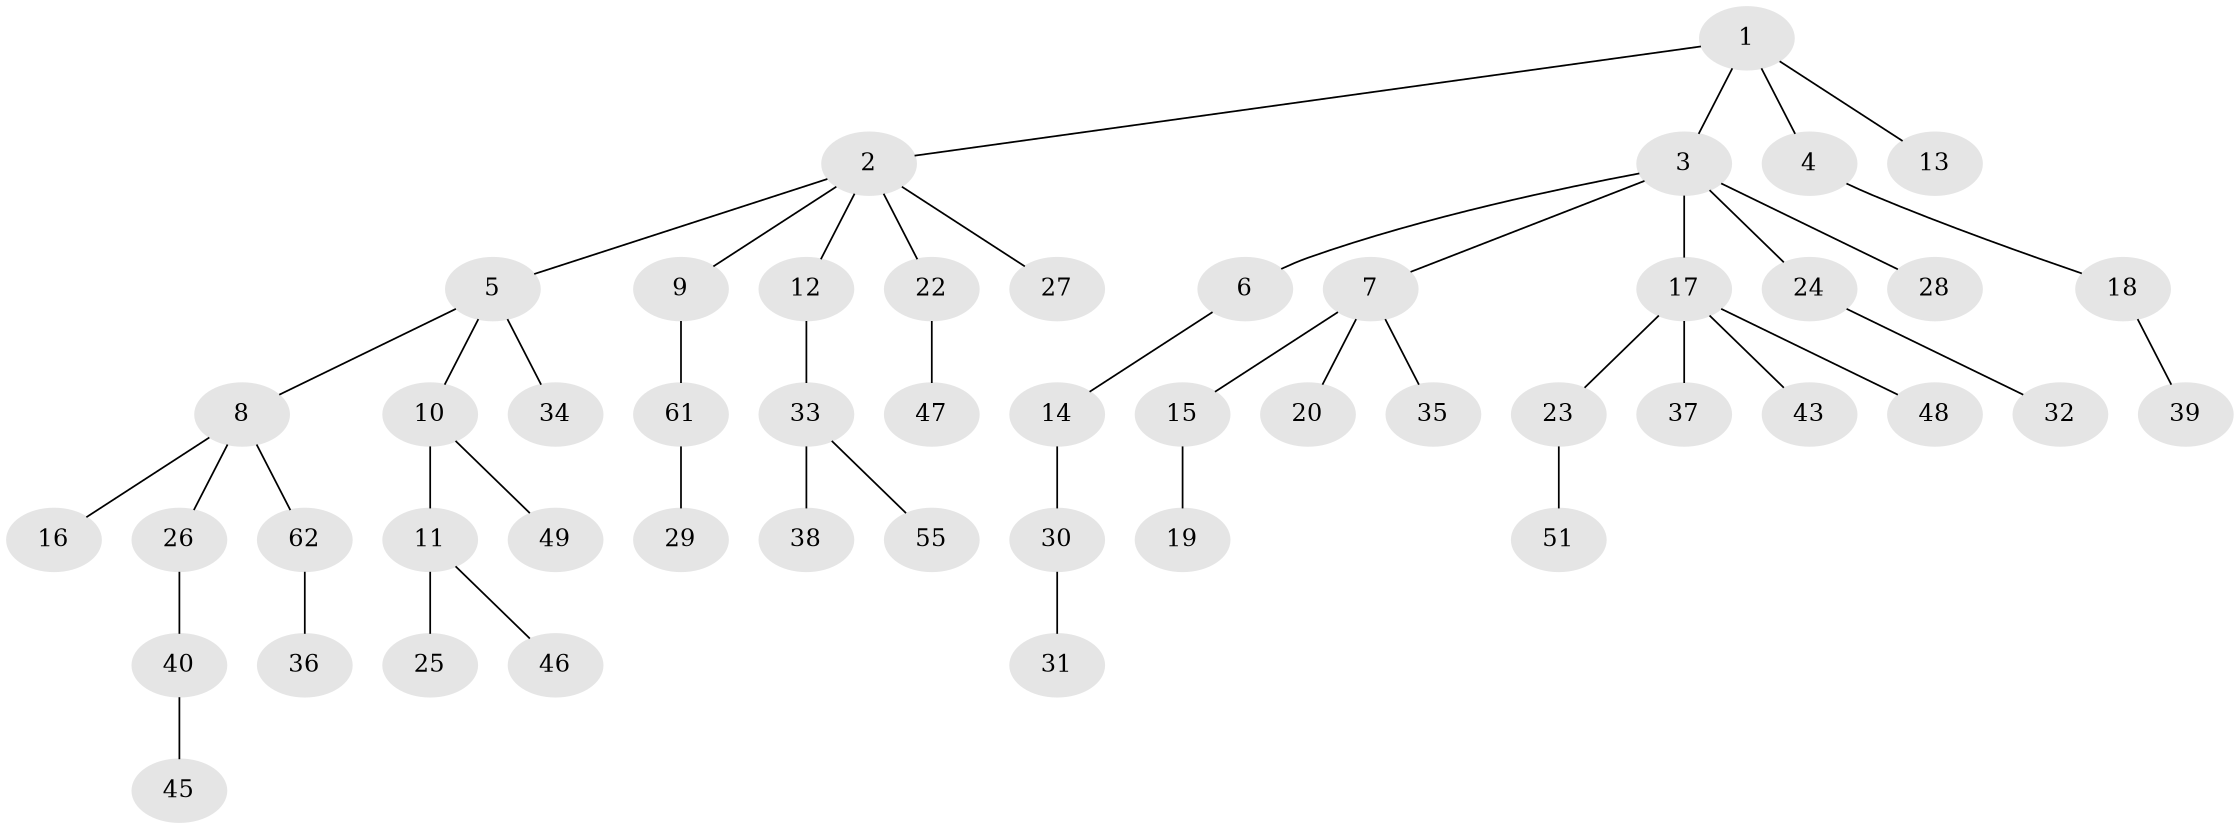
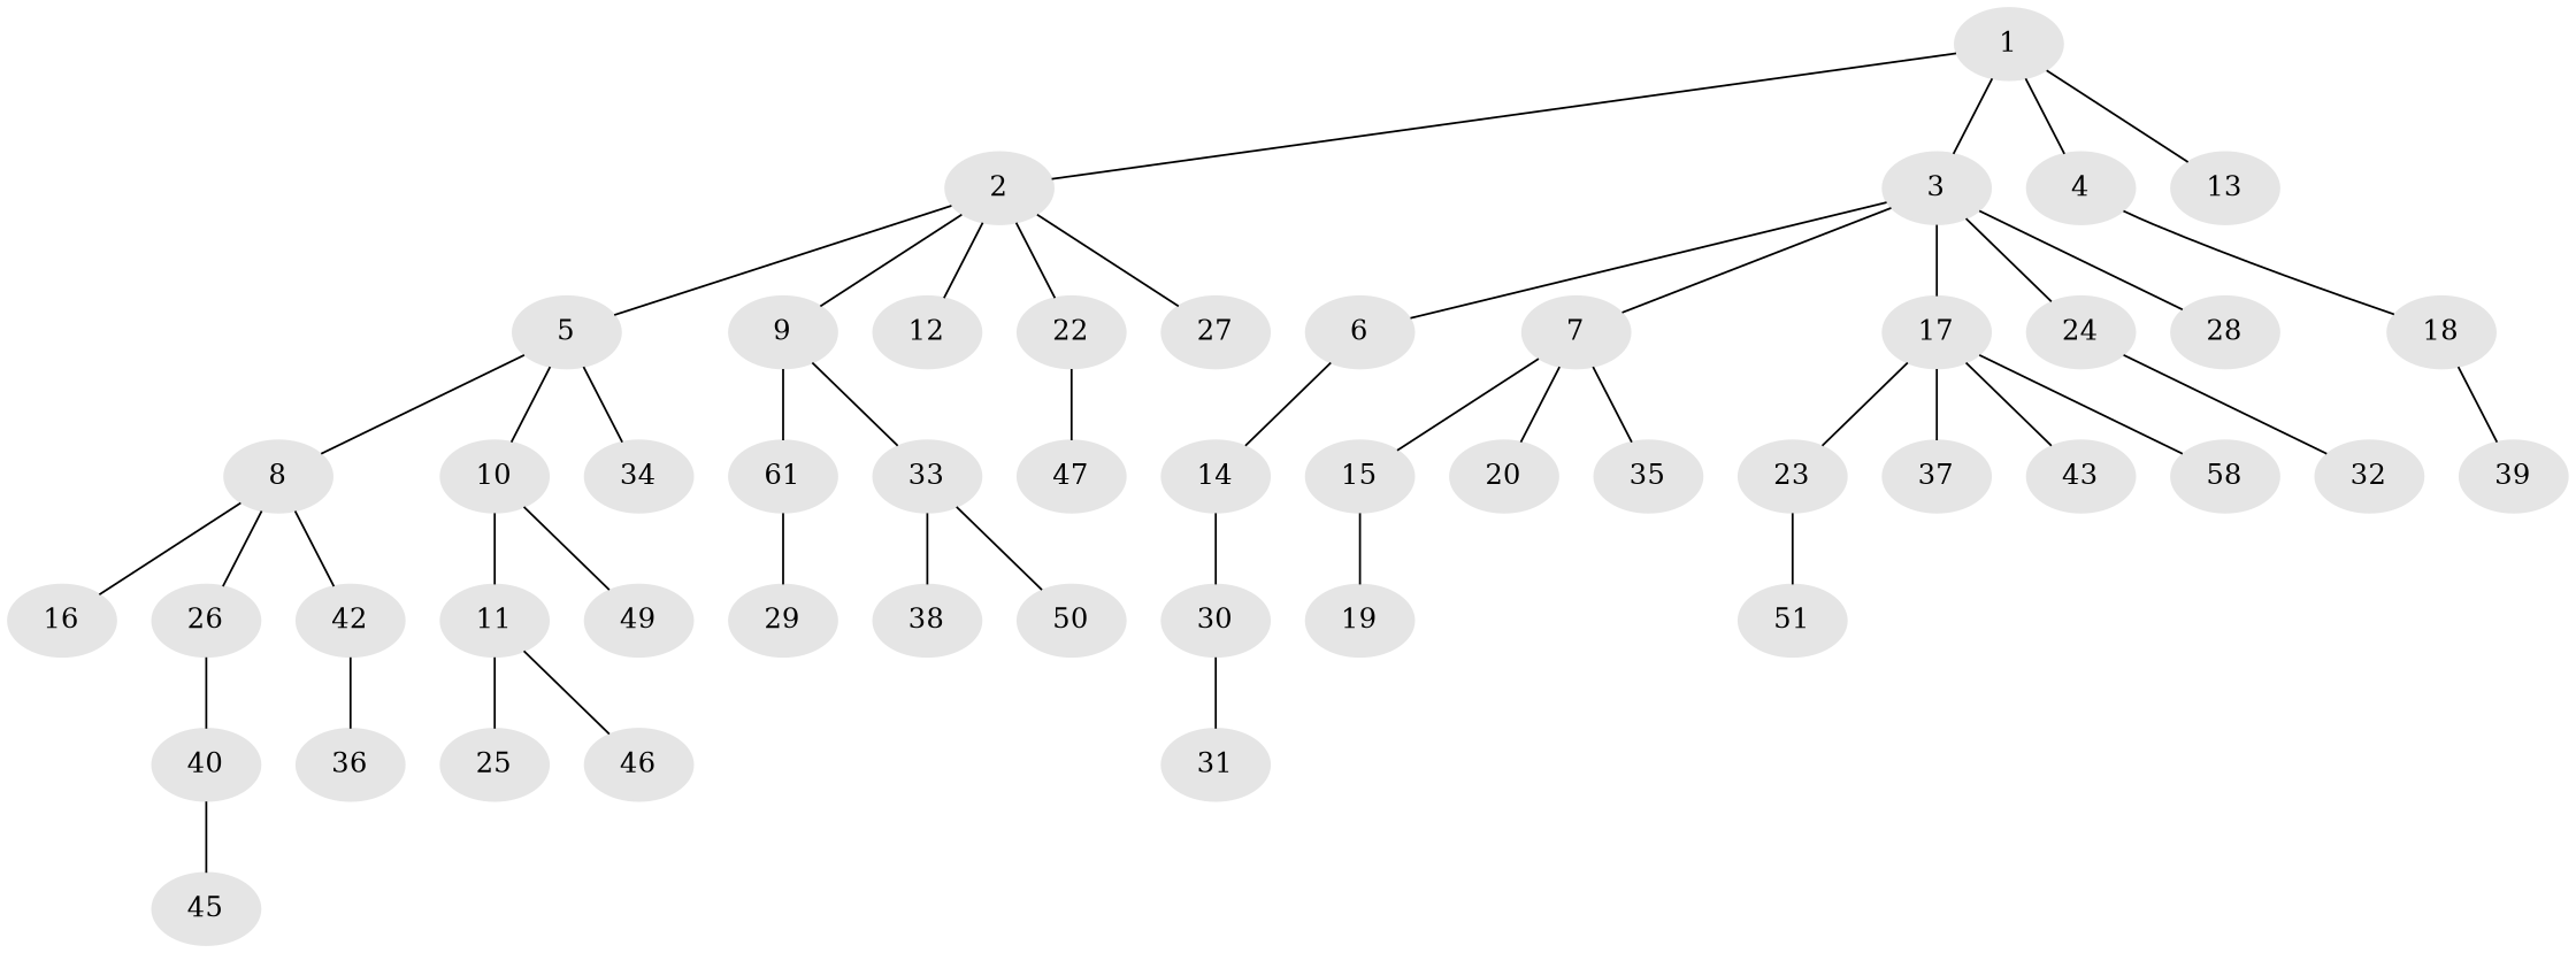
  graph {
    node [color=gray90 style=filled]
    1
    2
    3
    4
    13
    5
    9
    12
    22
    27
    6
    7
    17
    24
    28
    18
    8
    10
    34
    n20 [label=61]
    33
    47
    14
    15
    20
    35
    23
    37
    43
-   48
+   48 [label=58]
    32
    39
    16
    26
-   42 [label=62]
+   42
    11
    49
    30
    19
    40
    36
    29
    38
-   50 [label=55]
+   50
    25
    46
    31
    51
    45
    1 -- 2
    1 -- 3
    1 -- 4
    1 -- 13
    2 -- 5
    2 -- 9
    2 -- 12
    2 -- 22
    2 -- 27
    3 -- 6
    3 -- 7
    3 -- 17
    3 -- 24
    3 -- 28
    4 -- 18
    5 -- 8
    5 -- 10
    5 -- 34
    9 -- n20
-   12 -- 33
+   9 -- 33
    22 -- 47
    6 -- 14
    7 -- 15
    7 -- 20
    7 -- 35
    17 -- 23
    17 -- 37
    17 -- 43
    17 -- 48
    24 -- 32
    18 -- 39
    8 -- 16
    8 -- 26
    8 -- 42
    10 -- 11
    10 -- 49
    n20 -- 29
    33 -- 38
    33 -- 50
    14 -- 30
    15 -- 19
    23 -- 51
    26 -- 40
    42 -- 36
    11 -- 25
    11 -- 46
    30 -- 31
    40 -- 45
  }
